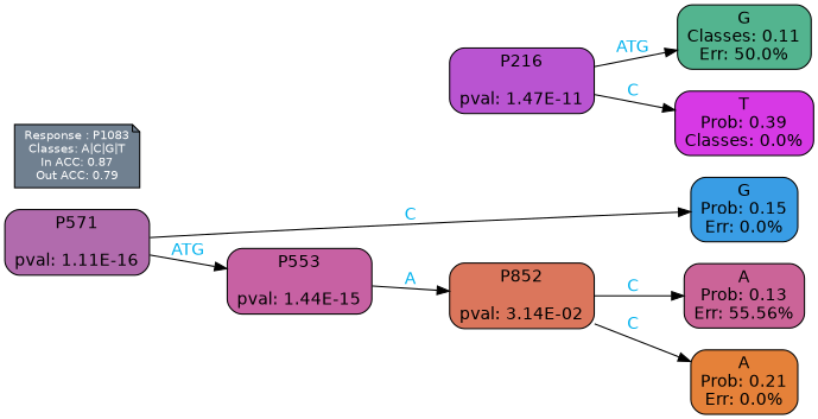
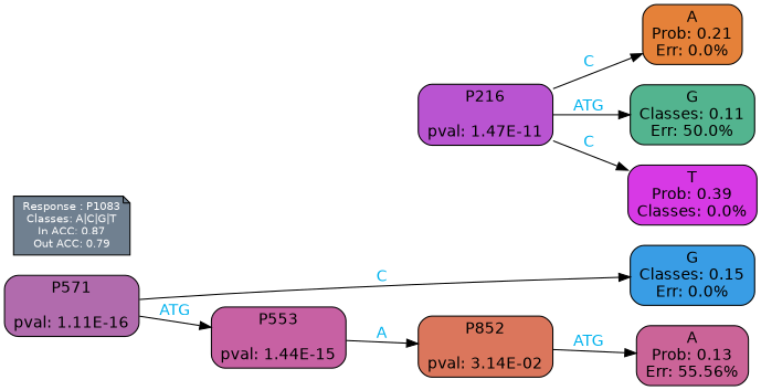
  digraph {
    rankdir=LR
    ranksep=equally
    splines=polylines
    node [color=black fontname=helvetica shape=box style="filled, rounded"]
    edge [fontcolor=deepskyblue2 fontname=helvetica]
    n1 [fillcolor="#cb6498" label="A\nProb: 0.13\nErr: 55.56%"]
    n2 [fillcolor="#e58139" label="A\nProb: 0.21\nErr: 0.0%"]
    n3 [fillcolor="#53b48f" label="G\nClasses: 0.11\nErr: 50.0%"]
    n4 [fillcolor="#d739e5" label="T\nProb: 0.39\nClasses: 0.0%"]
-   n5 [fillcolor="#399de5" label="G\nProb: 0.15\nErr: 0.0%"]
+   n5 [fillcolor="#399de5" label="G\nClasses: 0.15\nErr: 0.0%"]
    n6 [align=left fillcolor=slategray fontcolor=white fontsize=10 label="Response : P1083\nClasses: A|C|G|T\nIn ACC: 0.87\nOut ACC: 0.79\n" shape=note style=filled]
    n7 [fillcolor="#b16bad" label="P571\n\npval: 1.11E-16"]
    n8 [fillcolor="#c761a3" label="P553\n\npval: 1.44E-15"]
    n9 [fillcolor="#db765c" label="P852\n\npval: 3.14E-02"]
    n10 [fillcolor="#b954d1" label="P216\n\npval: 1.47E-11"]
    subgraph sub_1 {
      rank=same
      n1
      n2
      n3
      n4
      n5
    }
    subgraph sub_2 {
      rank=same
      n6
      n7
    }
    n7 -> n5 [label=C]
    n7 -> n8 [label=ATG]
    n8 -> n9 [label=A]
-   n9 -> n1 [label=C]
-   n9 -> n2 [label=C]
+   n9 -> n1 [label=ATG]
+   n10 -> n2 [label=C]
    n10 -> n3 [label=ATG]
    n10 -> n4 [label=C]
  }
